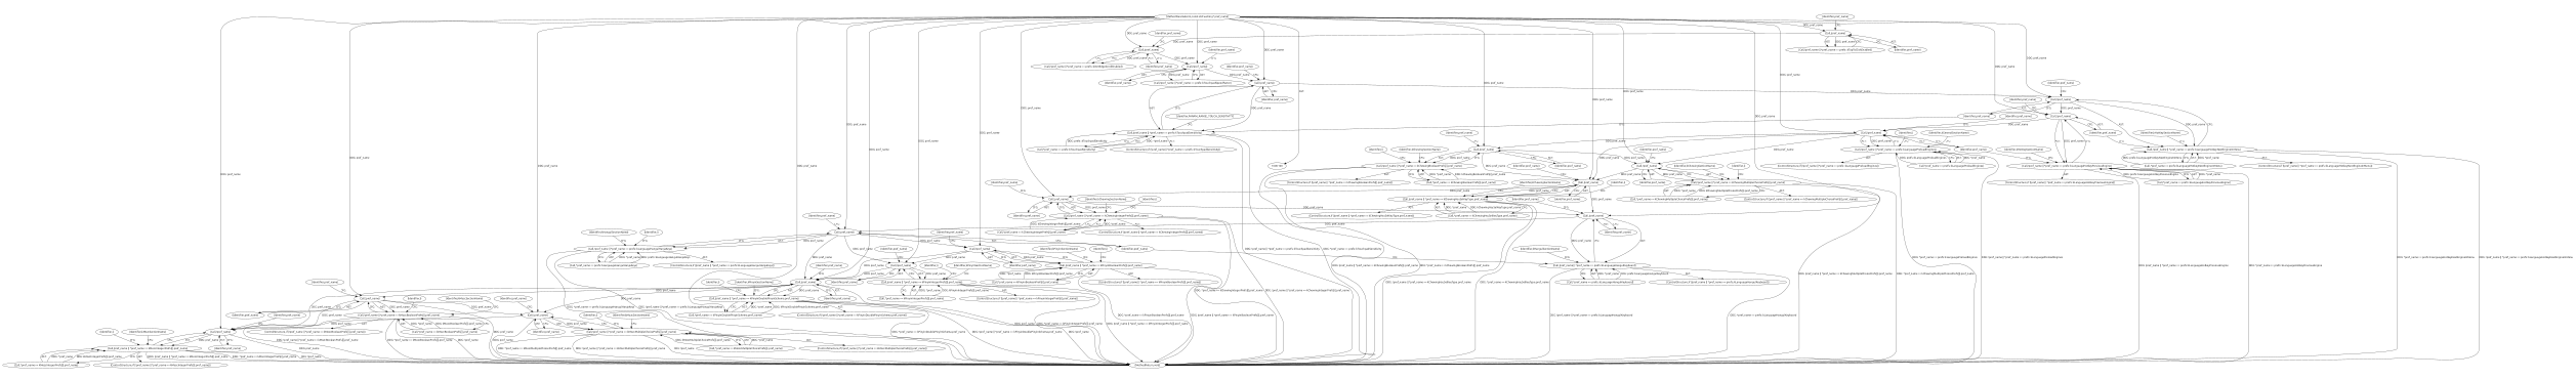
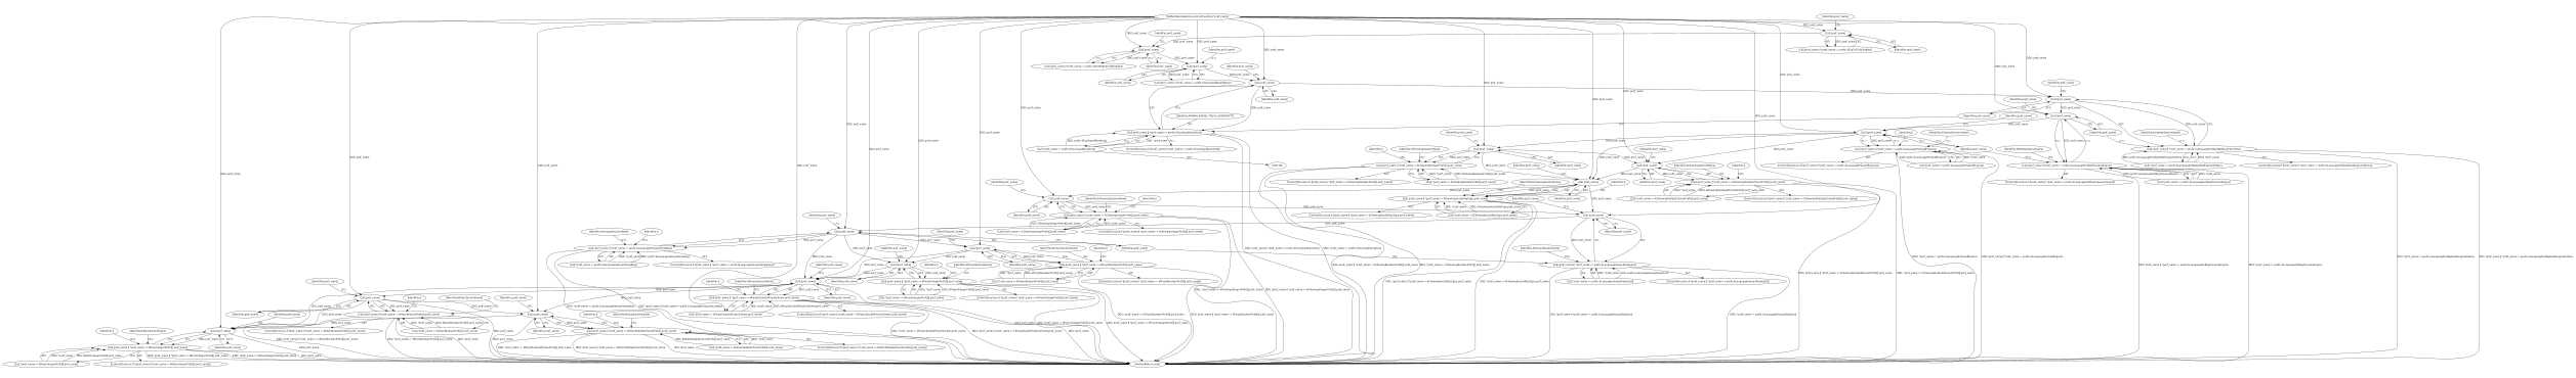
  digraph {
    fontname=Ubuntu
    node [fontname=Ubuntu]
    edge [fontname=Ubuntu]
    n1 [label="(Call,!pref_name)"]
    n2 [label="(Call,!pref_name || *pref_name == prefs::kTouchpadSensitivity)"]
    n3 [label="(Call,!pref_name)"]
    n4 [label="(Identifier,pref_name)"]
    n5 [label="(MethodReturn,void)"]
    n6 [label="(Call,*pref_name == prefs::kTouchpadSensitivity)"]
    n7 [label="(ControlStructure,if (!pref_name || *pref_name == prefs::kTouchpadSensitivity))"]
    n8 [label="(Call,!pref_name)"]
    n9 [label="(Call,!pref_name || *pref_name == prefs::kLanguageHotkeyNextEngineInMenu)"]
    n10 [label="(Identifier,pref_name)"]
    n11 [label="(Call,!pref_name)"]
    n12 [label="(Identifier,pref_name)"]
    n13 [label="(Call,!pref_name || *pref_name == prefs::kTouchpadSpeedFactor)"]
    n14 [label="(Call,!pref_name)"]
    n15 [label="(Identifier,pref_name)"]
    n16 [label="(Call,!pref_name || *pref_name == prefs::kVertEdgeScrollEnabled)"]
    n17 [label="(Call,!pref_name)"]
    n18 [label="(Call,!pref_name || *pref_name == prefs::kTapToClickEnabled)"]
    n19 [label="(Identifier,pref_name)"]
    n20 [label="(MethodParameterIn,const std::wstring* pref_name)"]
    n21 [label="(Call,!pref_name)"]
    n22 [label="(Call,!pref_name)"]
    n23 [label="(Call,!pref_name)"]
    n24 [label="(Call,!pref_name)"]
    n25 [label="(Call,!pref_name)"]
    n26 [label="(Call,!pref_name)"]
    n27 [label="(Call,!pref_name)"]
    n28 [label="(Call,!pref_name)"]
    n29 [label="(Call,!pref_name)"]
    n30 [label="(Call,!pref_name)"]
    n31 [label="(Call,!pref_name)"]
    n32 [label="(Call,!pref_name)"]
    n33 [label="(Call,!pref_name)"]
    1000100
    n35 [label="(Call,*pref_name == kPinyinDoublePinyinSchema.pref_name)"]
    n36 [label="(Call,!pref_name || *pref_name == prefs::kLanguageHotkeyPreviousEngine)"]
    n37 [label="(Identifier,pref_name)"]
    n38 [label="(Call,!pref_name || *pref_name == prefs::kLanguagePreloadEngines)"]
    n39 [label="(Identifier,pref_name)"]
    n40 [label="(Call,!pref_name || *pref_name == kChewingBooleanPrefs[i].pref_name)"]
    n41 [label="(Identifier,pref_name)"]
    n42 [label="(Call,!pref_name || *pref_name == kChewingMultipleChoicePrefs[i].pref_name)"]
    n43 [label="(Identifier,pref_name)"]
    n44 [label="(Call,!pref_name || *pref_name == kChewingHsuSelKeyType.pref_name)"]
    n45 [label="(Identifier,pref_name)"]
    n46 [label="(Call,!pref_name || *pref_name == kChewingIntegerPrefs[i].pref_name)"]
    n47 [label="(Identifier,pref_name)"]
    n48 [label="(Call,!pref_name || *pref_name == prefs::kLanguageHangulKeyboard)"]
    n49 [label="(Identifier,pref_name)"]
    n50 [label="(Call,!pref_name || *pref_name == prefs::kLanguageHangulHanjaKeys)"]
    n51 [label="(Identifier,pref_name)"]
    n52 [label="(Call,!pref_name || *pref_name == kPinyinBooleanPrefs[i].pref_name)"]
    n53 [label="(Identifier,pref_name)"]
    n54 [label="(Call,!pref_name || *pref_name == kPinyinIntegerPrefs[i].pref_name)"]
    n55 [label="(Identifier,pref_name)"]
    n56 [label="(Call,!pref_name || *pref_name == kPinyinDoublePinyinSchema.pref_name)"]
    n57 [label="(Identifier,pref_name)"]
    n58 [label="(Call,!pref_name || *pref_name == kMozcBooleanPrefs[i].pref_name)"]
    n59 [label="(Identifier,pref_name)"]
    n60 [label="(Call,!pref_name || *pref_name == kMozcMultipleChoicePrefs[i].pref_name)"]
    n61 [label="(Identifier,pref_name)"]
    n62 [label="(Call,!pref_name || *pref_name == kMozcIntegerPrefs[i].pref_name)"]
    n63 [label="(Identifier,pref_name)"]
    n64 [label="(Call,*pref_name == prefs::kLanguageHotkeyNextEngineInMenu)"]
    n65 [label="(ControlStructure,if (!pref_name || *pref_name == prefs::kLanguageHotkeyNextEngineInMenu))"]
    n66 [label="(Call,*pref_name == prefs::kLanguageHotkeyPreviousEngine)"]
    n67 [label="(ControlStructure,if (!pref_name || *pref_name == prefs::kLanguageHotkeyPreviousEngine))"]
    n68 [label="(ControlStructure,if (!pref_name || *pref_name == prefs::kLanguagePreloadEngines))"]
    n69 [label="(Call,*pref_name == prefs::kLanguagePreloadEngines)"]
    n70 [label="(Call,*pref_name == kChewingBooleanPrefs[i].pref_name)"]
    n71 [label="(ControlStructure,if (!pref_name || *pref_name == kChewingBooleanPrefs[i].pref_name))"]
    n72 [label="(Call,*pref_name == kChewingMultipleChoicePrefs[i].pref_name)"]
    n73 [label="(ControlStructure,if (!pref_name || *pref_name == kChewingMultipleChoicePrefs[i].pref_name))"]
    n74 [label="(Call,*pref_name == kChewingHsuSelKeyType.pref_name)"]
    n75 [label="(ControlStructure,if (!pref_name || *pref_name == kChewingHsuSelKeyType.pref_name))"]
    n76 [label="(ControlStructure,if (!pref_name || *pref_name == kChewingIntegerPrefs[i].pref_name))"]
    n77 [label="(Call,*pref_name == kChewingIntegerPrefs[i].pref_name)"]
    n78 [label="(Call,*pref_name == prefs::kLanguageHangulKeyboard)"]
    n79 [label="(ControlStructure,if (!pref_name || *pref_name == prefs::kLanguageHangulKeyboard))"]
    n80 [label="(Call,*pref_name == prefs::kLanguageHangulHanjaKeys)"]
    n81 [label="(ControlStructure,if (!pref_name || *pref_name == prefs::kLanguageHangulHanjaKeys))"]
    n82 [label="(ControlStructure,if (!pref_name || *pref_name == kPinyinBooleanPrefs[i].pref_name))"]
    n83 [label="(Call,*pref_name == kPinyinBooleanPrefs[i].pref_name)"]
    n84 [label="(ControlStructure,if (!pref_name || *pref_name == kPinyinIntegerPrefs[i].pref_name))"]
    n85 [label="(Call,*pref_name == kPinyinIntegerPrefs[i].pref_name)"]
    n86 [label="(ControlStructure,if (!pref_name || *pref_name == kPinyinDoublePinyinSchema.pref_name))"]
    n87 [label="(Call,*pref_name == kMozcBooleanPrefs[i].pref_name)"]
    n88 [label="(ControlStructure,if (!pref_name || *pref_name == kMozcBooleanPrefs[i].pref_name))"]
    n89 [label="(Call,*pref_name == kMozcMultipleChoicePrefs[i].pref_name)"]
    n90 [label="(ControlStructure,if (!pref_name || *pref_name == kMozcMultipleChoicePrefs[i].pref_name))"]
    n91 [label="(Call,*pref_name == kMozcIntegerPrefs[i].pref_name)"]
    n92 [label="(ControlStructure,if (!pref_name || *pref_name == kMozcIntegerPrefs[i].pref_name))"]
    n93 [label="(Identifier,pref_name)"]
    n94 [label="(Identifier,pref_name)"]
    n95 [label="(Identifier,kHangulSectionName)"]
    n96 [label="(Identifier,pref_name)"]
    n97 [label="(Identifier,kHangulSectionName)"]
    n98 [label="(Identifier,kChewingSectionName)"]
    n99 [label="(Identifier,pref_name)"]
    n100 [label="(Identifier,i)"]
    n101 [label="(Identifier,kGeneralSectionName)"]
    n102 [label="(Identifier,pref_name)"]
    n103 [label="(Identifier,pref_name)"]
    n104 [label="(Identifier,kHotKeySectionName)"]
    n105 [label="(Identifier,i)"]
    n106 [label="(Identifier,i)"]
    n107 [label="(Identifier,pref_name)"]
    n108 [label="(Identifier,kPinyinSectionName)"]
    n109 [label="(Identifier,pref_name)"]
    n110 [label="(Identifier,kPinyinSectionName)"]
    n111 [label="(Identifier,pref_name)"]
    n112 [label="(Identifier,pref_name)"]
    n113 [label="(Identifier,PARAM_RANGE_TOUCH_SENSITIVITY)"]
    n114 [label="(Identifier,pref_name)"]
    n115 [label="(Identifier,kPinyinSectionName)"]
    n116 [label="(Identifier,pref_name)"]
    n117 [label="(Identifier,kChewingSectionName)"]
    n118 [label="(Identifier,kMozcSectionName)"]
    n119 [label="(Identifier,pref_name)"]
    n120 [label="(Identifier,i)"]
    n121 [label="(Identifier,i)"]
    n122 [label="(Identifier,i)"]
    n123 [label="(Identifier,i)"]
    n124 [label="(Identifier,kHotKeySectionName)"]
    n125 [label="(Identifier,kChewingSectionName)"]
    n126 [label="(Identifier,pref_name)"]
    n127 [label="(Identifier,i)"]
    n128 [label="(Identifier,i)"]
    n129 [label="(Identifier,pref_name)"]
    n130 [label="(Identifier,i)"]
    n131 [label="(Identifier,i)"]
    n132 [label="(Identifier,kMozcSectionName)"]
    n133 [label="(Identifier,pref_name)"]
    n134 [label="(Identifier,i)"]
    n135 [label="(Identifier,pref_name)"]
    n136 [label="(Identifier,pref_name)"]
    n137 [label="(Identifier,pref_name)"]
    n138 [label="(Identifier,kMozcSectionName)"]
    n139 [label="(Identifier,kChewingSectionName)"]
    n1 -> n2 [label="AST: "]
    n1 -> n2 [label="DDG: pref_name"]
    n1 -> n3 [label="DDG: pref_name"]
    n1 -> n4 [label="CFG: "]
    n2 -> n1 [label="CFG: "]
    n2 -> n5 [label="DDG: !pref_name || *pref_name == prefs::kTouchpadSensitivity"]
    n2 -> n5 [label="DDG: *pref_name == prefs::kTouchpadSensitivity"]
    n2 -> n6 [label="CFG: "]
    n2 -> n7 [label="AST: "]
    n3 -> n8 [label="DDG: pref_name"]
    n3 -> n9 [label="AST: "]
    n3 -> n9 [label="DDG: pref_name"]
    n3 -> n10 [label="CFG: "]
    n4 -> n1 [label="AST: "]
    n6 -> n2 [label="AST: "]
    n6 -> n2 [label="DDG: *pref_name"]
    n6 -> n2 [label="DDG: prefs::kTouchpadSensitivity"]
    n8 -> n21 [label="DDG: pref_name"]
    n8 -> n36 [label="AST: "]
    n8 -> n36 [label="DDG: pref_name"]
    n8 -> n37 [label="CFG: "]
    n9 -> n3 [label="CFG: "]
    n9 -> n5 [label="DDG: !pref_name || *pref_name == prefs::kLanguageHotkeyNextEngineInMenu"]
    n9 -> n5 [label="DDG: *pref_name == prefs::kLanguageHotkeyNextEngineInMenu"]
    n9 -> n64 [label="CFG: "]
    n9 -> n65 [label="AST: "]
    n10 -> n2 [label="CFG: "]
    n10 -> n3 [label="AST: "]
    n11 -> n1 [label="DDG: pref_name"]
    n11 -> n12 [label="CFG: "]
    n11 -> n13 [label="AST: "]
    n11 -> n13 [label="DDG: pref_name"]
    n12 -> n11 [label="AST: "]
    n13 -> n11 [label="CFG: "]
    n14 -> n11 [label="DDG: pref_name"]
    n14 -> n15 [label="CFG: "]
    n14 -> n16 [label="AST: "]
    n14 -> n16 [label="DDG: pref_name"]
    n15 -> n14 [label="AST: "]
    n16 -> n14 [label="CFG: "]
    n17 -> n14 [label="DDG: pref_name"]
    n17 -> n18 [label="AST: "]
    n17 -> n18 [label="DDG: pref_name"]
    n17 -> n19 [label="CFG: "]
    n18 -> n17 [label="CFG: "]
    n19 -> n17 [label="AST: "]
    n20 -> n1 [label="DDG: pref_name"]
    n20 -> n3 [label="DDG: pref_name"]
    n20 -> n8 [label="DDG: pref_name"]
    n20 -> n11 [label="DDG: pref_name"]
    n20 -> n14 [label="DDG: pref_name"]
    n20 -> n17 [label="DDG: pref_name"]
    n20 -> n21 [label="DDG: pref_name"]
    n20 -> n22 [label="DDG: pref_name"]
    n20 -> n23 [label="DDG: pref_name"]
    n20 -> n24 [label="DDG: pref_name"]
    n20 -> n25 [label="DDG: pref_name"]
    n20 -> n26 [label="DDG: pref_name"]
    n20 -> n27 [label="DDG: pref_name"]
    n20 -> n28 [label="DDG: pref_name"]
    n20 -> n29 [label="DDG: pref_name"]
    n20 -> n30 [label="DDG: pref_name"]
    n20 -> n31 [label="DDG: pref_name"]
    n20 -> n32 [label="DDG: pref_name"]
    n20 -> n33 [label="DDG: pref_name"]
-   n20 -> 1000100 [label="AST: "]
+   n6 -> 1000100 [label="AST: "]
    n20 -> n35 [label="DDG: pref_name"]
    n21 -> n22 [label="DDG: pref_name"]
    n21 -> n23 [label="DDG: pref_name"]
    n21 -> n24 [label="DDG: pref_name"]
    n21 -> n38 [label="AST: "]
    n21 -> n38 [label="DDG: pref_name"]
    n21 -> n39 [label="CFG: "]
    n22 -> n23 [label="DDG: pref_name"]
    n22 -> n24 [label="DDG: pref_name"]
    n22 -> n40 [label="AST: "]
    n22 -> n40 [label="DDG: pref_name"]
    n22 -> n41 [label="CFG: "]
    n23 -> n24 [label="DDG: pref_name"]
    n23 -> n42 [label="AST: "]
    n23 -> n42 [label="DDG: pref_name"]
    n23 -> n43 [label="CFG: "]
    n24 -> n25 [label="DDG: pref_name"]
    n24 -> n26 [label="DDG: pref_name"]
    n24 -> n44 [label="AST: "]
    n24 -> n44 [label="DDG: pref_name"]
    n24 -> n45 [label="CFG: "]
    n25 -> n26 [label="DDG: pref_name"]
    n25 -> n46 [label="AST: "]
    n25 -> n46 [label="DDG: pref_name"]
    n25 -> n47 [label="CFG: "]
    n26 -> n27 [label="DDG: pref_name"]
    n26 -> n48 [label="AST: "]
    n26 -> n48 [label="DDG: pref_name"]
    n26 -> n49 [label="CFG: "]
    n27 -> n28 [label="DDG: pref_name"]
    n27 -> n29 [label="DDG: pref_name"]
    n27 -> n30 [label="DDG: pref_name"]
    n27 -> n50 [label="AST: "]
    n27 -> n50 [label="DDG: pref_name"]
    n27 -> n51 [label="CFG: "]
    n28 -> n29 [label="DDG: pref_name"]
    n28 -> n30 [label="DDG: pref_name"]
    n28 -> n52 [label="AST: "]
    n28 -> n52 [label="DDG: pref_name"]
    n28 -> n53 [label="CFG: "]
    n29 -> n30 [label="DDG: pref_name"]
    n29 -> n54 [label="AST: "]
    n29 -> n54 [label="DDG: pref_name"]
    n29 -> n55 [label="CFG: "]
    n30 -> n5 [label="DDG: pref_name"]
    n30 -> n31 [label="DDG: pref_name"]
    n30 -> n32 [label="DDG: pref_name"]
    n30 -> n33 [label="DDG: pref_name"]
    n30 -> n56 [label="AST: "]
    n30 -> n56 [label="DDG: pref_name"]
    n30 -> n57 [label="CFG: "]
    n31 -> n5 [label="DDG: pref_name"]
    n31 -> n32 [label="DDG: pref_name"]
    n31 -> n33 [label="DDG: pref_name"]
    n31 -> n58 [label="AST: "]
    n31 -> n58 [label="DDG: pref_name"]
    n31 -> n59 [label="CFG: "]
    n32 -> n5 [label="DDG: pref_name"]
    n32 -> n33 [label="DDG: pref_name"]
    n32 -> n60 [label="AST: "]
    n32 -> n60 [label="DDG: pref_name"]
    n32 -> n61 [label="CFG: "]
    n33 -> n5 [label="DDG: pref_name"]
    n33 -> n62 [label="AST: "]
    n33 -> n62 [label="DDG: pref_name"]
    n33 -> n63 [label="CFG: "]
    n35 -> n56 [label="AST: "]
    n35 -> n56 [label="DDG: *pref_name"]
    n35 -> n56 [label="DDG: kPinyinDoublePinyinSchema.pref_name"]
    n36 -> n5 [label="DDG: *pref_name == prefs::kLanguageHotkeyPreviousEngine"]
    n36 -> n5 [label="DDG: !pref_name || *pref_name == prefs::kLanguageHotkeyPreviousEngine"]
    n36 -> n8 [label="CFG: "]
    n36 -> n66 [label="CFG: "]
    n36 -> n67 [label="AST: "]
    n37 -> n8 [label="AST: "]
    n37 -> n9 [label="CFG: "]
    n38 -> n5 [label="DDG: !pref_name || *pref_name == prefs::kLanguagePreloadEngines"]
    n38 -> n5 [label="DDG: *pref_name == prefs::kLanguagePreloadEngines"]
    n38 -> n21 [label="CFG: "]
    n38 -> n68 [label="AST: "]
    n38 -> n69 [label="CFG: "]
    n39 -> n21 [label="AST: "]
    n39 -> n36 [label="CFG: "]
    n40 -> n5 [label="DDG: *pref_name == kChewingBooleanPrefs[i].pref_name"]
    n40 -> n5 [label="DDG: !pref_name || *pref_name == kChewingBooleanPrefs[i].pref_name"]
    n40 -> n22 [label="CFG: "]
    n40 -> n70 [label="CFG: "]
    n40 -> n71 [label="AST: "]
    n41 -> n22 [label="AST: "]
    n42 -> n5 [label="DDG: *pref_name == kChewingMultipleChoicePrefs[i].pref_name"]
    n42 -> n5 [label="DDG: !pref_name || *pref_name == kChewingMultipleChoicePrefs[i].pref_name"]
    n42 -> n23 [label="CFG: "]
    n42 -> n72 [label="CFG: "]
    n42 -> n73 [label="AST: "]
    n43 -> n23 [label="AST: "]
    n44 -> n5 [label="DDG: !pref_name || *pref_name == kChewingHsuSelKeyType.pref_name"]
    n44 -> n5 [label="DDG: *pref_name == kChewingHsuSelKeyType.pref_name"]
    n44 -> n24 [label="CFG: "]
    n44 -> n74 [label="CFG: "]
    n44 -> n75 [label="AST: "]
    n45 -> n24 [label="AST: "]
    n46 -> n5 [label="DDG: *pref_name == kChewingIntegerPrefs[i].pref_name"]
    n46 -> n5 [label="DDG: !pref_name || *pref_name == kChewingIntegerPrefs[i].pref_name"]
    n46 -> n25 [label="CFG: "]
    n46 -> n76 [label="AST: "]
    n46 -> n77 [label="CFG: "]
    n47 -> n25 [label="AST: "]
    n48 -> n5 [label="DDG: !pref_name || *pref_name == prefs::kLanguageHangulKeyboard"]
    n48 -> n5 [label="DDG: *pref_name == prefs::kLanguageHangulKeyboard"]
    n48 -> n26 [label="CFG: "]
    n48 -> n78 [label="CFG: "]
    n48 -> n79 [label="AST: "]
    n49 -> n26 [label="AST: "]
    n50 -> n5 [label="DDG: *pref_name == prefs::kLanguageHangulHanjaKeys"]
    n50 -> n5 [label="DDG: !pref_name || *pref_name == prefs::kLanguageHangulHanjaKeys"]
    n50 -> n27 [label="CFG: "]
    n50 -> n80 [label="CFG: "]
    n50 -> n81 [label="AST: "]
    n51 -> n27 [label="AST: "]
    n51 -> n48 [label="CFG: "]
    n52 -> n5 [label="DDG: *pref_name == kPinyinBooleanPrefs[i].pref_name"]
    n52 -> n5 [label="DDG: !pref_name || *pref_name == kPinyinBooleanPrefs[i].pref_name"]
    n52 -> n28 [label="CFG: "]
    n52 -> n82 [label="AST: "]
    n52 -> n83 [label="CFG: "]
    n53 -> n28 [label="AST: "]
    n54 -> n5 [label="DDG: *pref_name == kPinyinIntegerPrefs[i].pref_name"]
    n54 -> n5 [label="DDG: !pref_name || *pref_name == kPinyinIntegerPrefs[i].pref_name"]
    n54 -> n29 [label="CFG: "]
    n54 -> n84 [label="AST: "]
    n54 -> n85 [label="CFG: "]
    n55 -> n29 [label="AST: "]
    n56 -> n5 [label="DDG: *pref_name == kPinyinDoublePinyinSchema.pref_name"]
    n56 -> n5 [label="DDG: !pref_name || *pref_name == kPinyinDoublePinyinSchema.pref_name"]
    n56 -> n5 [label="DDG: !pref_name"]
    n56 -> n30 [label="CFG: "]
    n56 -> n35 [label="CFG: "]
    n56 -> n86 [label="AST: "]
    n57 -> n30 [label="AST: "]
    n58 -> n5 [label="DDG: !pref_name"]
    n58 -> n5 [label="DDG: !pref_name || *pref_name == kMozcBooleanPrefs[i].pref_name"]
    n58 -> n5 [label="DDG: *pref_name == kMozcBooleanPrefs[i].pref_name"]
    n58 -> n31 [label="CFG: "]
    n58 -> n87 [label="CFG: "]
    n58 -> n88 [label="AST: "]
    n59 -> n31 [label="AST: "]
    n60 -> n5 [label="DDG: !pref_name"]
    n60 -> n5 [label="DDG: *pref_name == kMozcMultipleChoicePrefs[i].pref_name"]
    n60 -> n5 [label="DDG: !pref_name || *pref_name == kMozcMultipleChoicePrefs[i].pref_name"]
    n60 -> n32 [label="CFG: "]
    n60 -> n89 [label="CFG: "]
    n60 -> n90 [label="AST: "]
    n61 -> n32 [label="AST: "]
    n62 -> n5 [label="DDG: !pref_name || *pref_name == kMozcIntegerPrefs[i].pref_name"]
    n62 -> n5 [label="DDG: *pref_name == kMozcIntegerPrefs[i].pref_name"]
    n62 -> n5 [label="DDG: !pref_name"]
    n62 -> n33 [label="CFG: "]
    n62 -> n91 [label="CFG: "]
    n62 -> n92 [label="AST: "]
    n63 -> n33 [label="AST: "]
    n64 -> n9 [label="AST: "]
    n64 -> n9 [label="DDG: *pref_name"]
    n64 -> n9 [label="DDG: prefs::kLanguageHotkeyNextEngineInMenu"]
    n66 -> n36 [label="AST: "]
    n66 -> n36 [label="DDG: *pref_name"]
    n66 -> n36 [label="DDG: prefs::kLanguageHotkeyPreviousEngine"]
    n69 -> n38 [label="AST: "]
    n69 -> n38 [label="DDG: *pref_name"]
    n69 -> n38 [label="DDG: prefs::kLanguagePreloadEngines"]
    n70 -> n40 [label="AST: "]
    n70 -> n40 [label="DDG: *pref_name"]
    n70 -> n40 [label="DDG: kChewingBooleanPrefs[i].pref_name"]
    n72 -> n42 [label="AST: "]
    n72 -> n42 [label="DDG: *pref_name"]
    n72 -> n42 [label="DDG: kChewingMultipleChoicePrefs[i].pref_name"]
    n74 -> n44 [label="AST: "]
    n74 -> n44 [label="DDG: *pref_name"]
    n74 -> n44 [label="DDG: kChewingHsuSelKeyType.pref_name"]
    n77 -> n46 [label="AST: "]
    n77 -> n46 [label="DDG: *pref_name"]
    n77 -> n46 [label="DDG: kChewingIntegerPrefs[i].pref_name"]
    n78 -> n48 [label="AST: "]
    n78 -> n48 [label="DDG: *pref_name"]
    n78 -> n48 [label="DDG: prefs::kLanguageHangulKeyboard"]
    n80 -> n50 [label="AST: "]
    n80 -> n50 [label="DDG: *pref_name"]
    n80 -> n50 [label="DDG: prefs::kLanguageHangulHanjaKeys"]
    n83 -> n52 [label="AST: "]
    n83 -> n52 [label="DDG: *pref_name"]
    n83 -> n52 [label="DDG: kPinyinBooleanPrefs[i].pref_name"]
    n85 -> n54 [label="AST: "]
    n85 -> n54 [label="DDG: *pref_name"]
    n85 -> n54 [label="DDG: kPinyinIntegerPrefs[i].pref_name"]
    n87 -> n58 [label="AST: "]
    n87 -> n58 [label="DDG: *pref_name"]
    n87 -> n58 [label="DDG: kMozcBooleanPrefs[i].pref_name"]
    n89 -> n60 [label="AST: "]
    n89 -> n60 [label="DDG: *pref_name"]
    n89 -> n60 [label="DDG: kMozcMultipleChoicePrefs[i].pref_name"]
    n91 -> n62 [label="AST: "]
    n91 -> n62 [label="DDG: *pref_name"]
    n91 -> n62 [label="DDG: kMozcIntegerPrefs[i].pref_name"]
    n93 -> n14 [label="CFG: "]
    n94 -> n8 [label="CFG: "]
    n95 -> n48 [label="CFG: "]
    n96 -> n33 [label="CFG: "]
    n97 -> n50 [label="CFG: "]
    n98 -> n46 [label="CFG: "]
    n99 -> n24 [label="CFG: "]
    n100 -> n54 [label="CFG: "]
    n101 -> n38 [label="CFG: "]
    n102 -> n27 [label="CFG: "]
    n103 -> n28 [label="CFG: "]
    n104 -> n9 [label="CFG: "]
    n105 -> n60 [label="CFG: "]
    n106 -> n50 [label="CFG: "]
    n107 -> n22 [label="CFG: "]
    n108 -> n56 [label="CFG: "]
    n109 -> n21 [label="CFG: "]
    n110 -> n54 [label="CFG: "]
    n111 -> n32 [label="CFG: "]
    n112 -> n3 [label="CFG: "]
    n113 -> n2 [label="CFG: "]
    n114 -> n23 [label="CFG: "]
    n115 -> n52 [label="CFG: "]
    n116 -> n26 [label="CFG: "]
    n117 -> n44 [label="CFG: "]
    n118 -> n60 [label="CFG: "]
    n119 -> n25 [label="CFG: "]
    n120 -> n58 [label="CFG: "]
    n121 -> n40 [label="CFG: "]
    n122 -> n52 [label="CFG: "]
    n123 -> n42 [label="CFG: "]
    n124 -> n36 [label="CFG: "]
    n125 -> n40 [label="CFG: "]
    n126 -> n17 [label="CFG: "]
    n127 -> n62 [label="CFG: "]
    n128 -> n38 [label="CFG: "]
    n129 -> n1 [label="CFG: "]
    n130 -> n46 [label="CFG: "]
    n131 -> n56 [label="CFG: "]
    n132 -> n58 [label="CFG: "]
    n133 -> n30 [label="CFG: "]
    n134 -> n44 [label="CFG: "]
    n135 -> n31 [label="CFG: "]
    n136 -> n11 [label="CFG: "]
    n137 -> n29 [label="CFG: "]
    n138 -> n62 [label="CFG: "]
    n139 -> n42 [label="CFG: "]
  }
